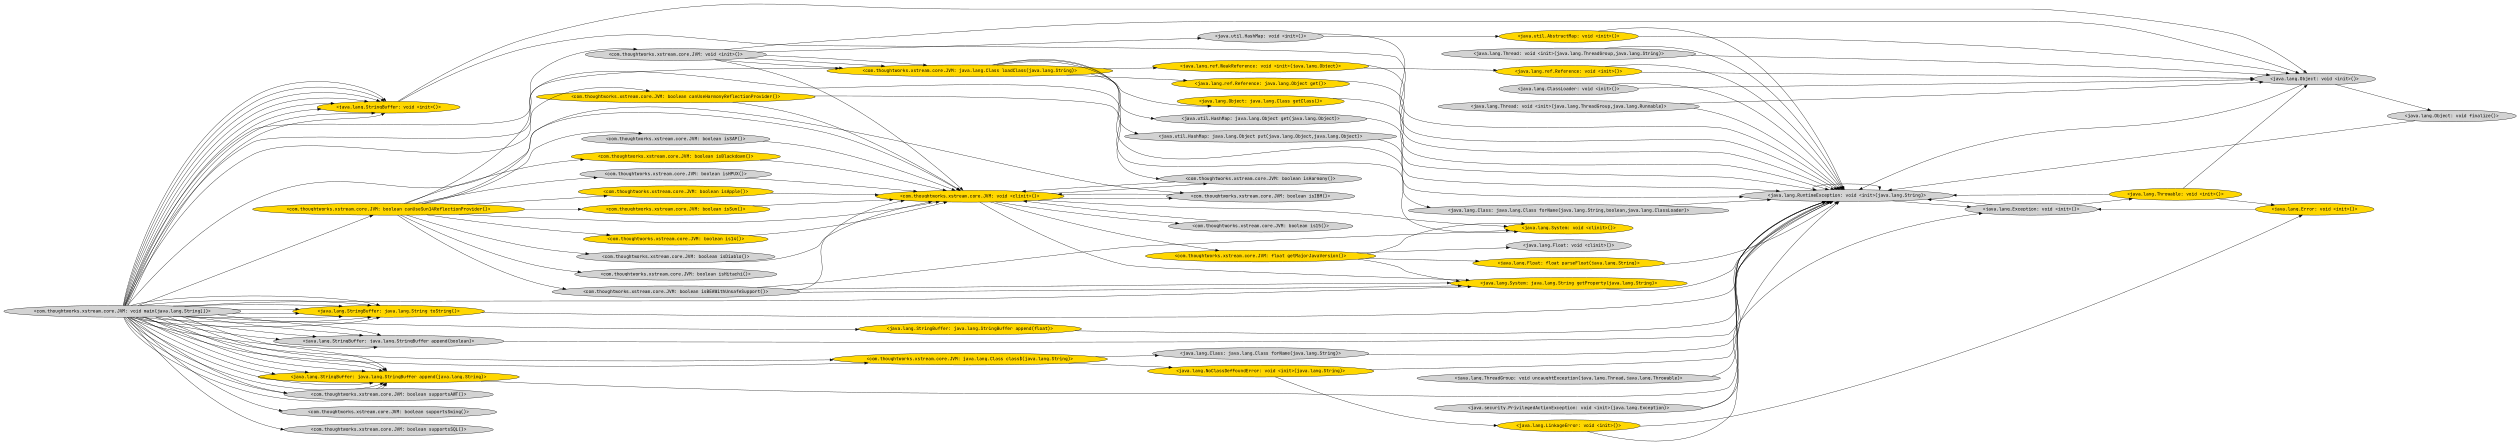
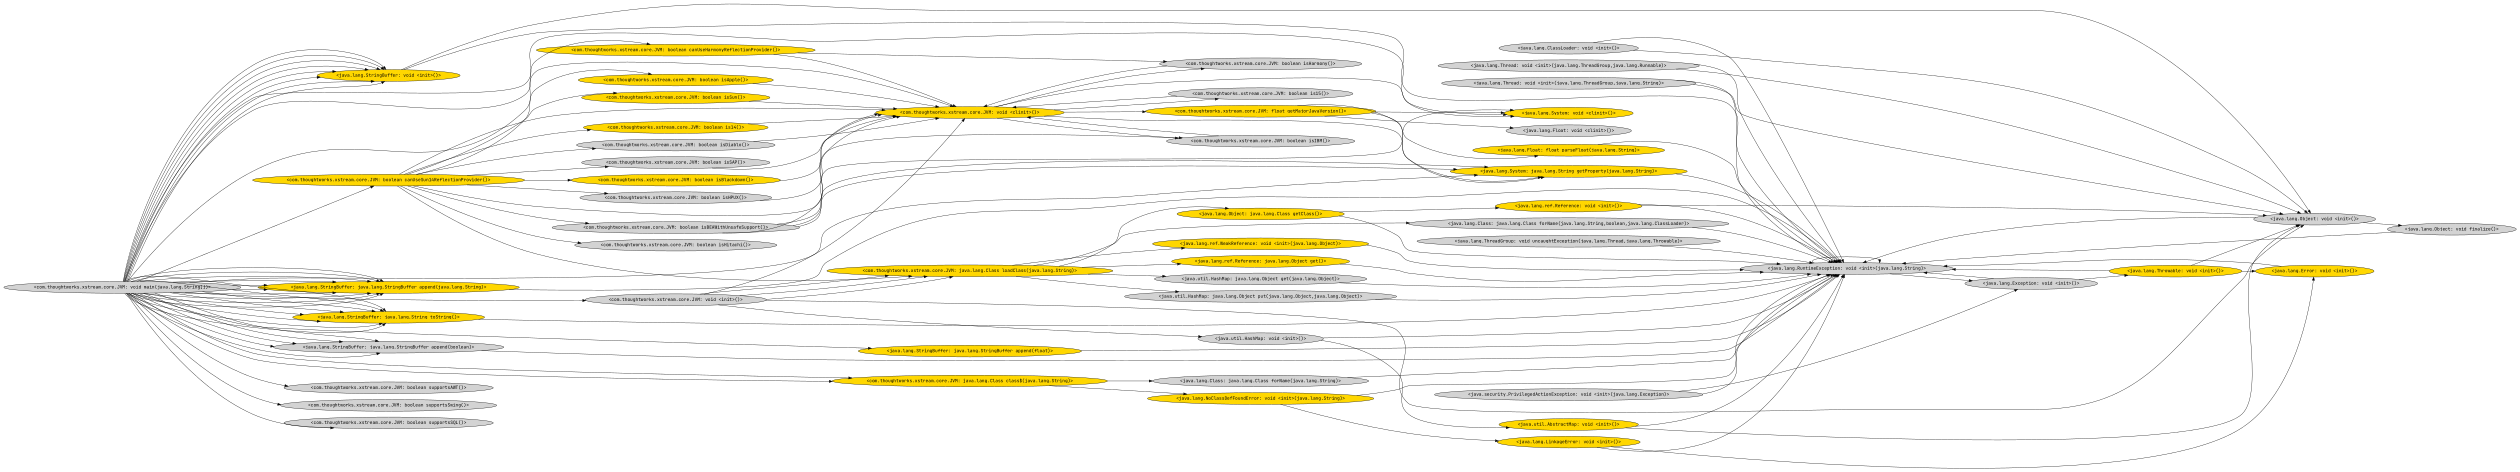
  digraph {
    fontname="JetBrains Mono"
    rankdir=LR
    node [fillcolor=lightgrey fontname="JetBrains Mono" style=filled]
    edge [fontname="JetBrains Mono"]
    "<com.thoughtworks.xstream.core.JVM: void <clinit>()>" [fillcolor=gold]
    "<com.thoughtworks.xstream.core.JVM: void main(java.lang.String[])>"
    "<java.lang.StringBuffer: void <init>()>" [fillcolor=gold]
    "<com.thoughtworks.xstream.core.JVM: boolean canUseHarmonyReflectionProvider()>" [fillcolor=gold]
    "<com.thoughtworks.xstream.core.JVM: boolean canUseSun14ReflectionProvider()>" [fillcolor=gold]
    "<java.lang.System: java.lang.String getProperty(java.lang.String)>" [fillcolor=gold]
    "<com.thoughtworks.xstream.core.JVM: void <init>()>"
    "<com.thoughtworks.xstream.core.JVM: java.lang.Class class$(java.lang.String)>" [fillcolor=gold]
    "<java.lang.System: void <clinit>()>" [fillcolor=gold]
    "<java.lang.StringBuffer: java.lang.StringBuffer append(java.lang.String)>" [fillcolor=gold]
    "<java.lang.StringBuffer: java.lang.String toString()>" [fillcolor=gold]
    "<java.lang.StringBuffer: java.lang.StringBuffer append(float)>" [fillcolor=gold]
    "<java.lang.StringBuffer: java.lang.StringBuffer append(boolean)>"
    "<com.thoughtworks.xstream.core.JVM: boolean supportsAWT()>"
    "<com.thoughtworks.xstream.core.JVM: boolean supportsSwing()>"
    "<com.thoughtworks.xstream.core.JVM: boolean supportsSQL()>"
    "<com.thoughtworks.xstream.core.JVM: boolean is15()>"
    "<com.thoughtworks.xstream.core.JVM: boolean isIBM()>"
    "<com.thoughtworks.xstream.core.JVM: boolean isHarmony()>"
    "<com.thoughtworks.xstream.core.JVM: float getMajorJavaVersion()>" [fillcolor=gold]
    "<java.lang.RuntimeException: void <init>(java.lang.String)>"
    "<java.lang.Object: void <init>()>"
    "<com.thoughtworks.xstream.core.JVM: boolean is14()>" [fillcolor=gold]
    "<com.thoughtworks.xstream.core.JVM: boolean isDiablo()>"
    "<com.thoughtworks.xstream.core.JVM: boolean isSAP()>"
    "<com.thoughtworks.xstream.core.JVM: boolean isHitachi()>"
    "<com.thoughtworks.xstream.core.JVM: boolean isBEAWithUnsafeSupport()>"
    "<com.thoughtworks.xstream.core.JVM: boolean isBlackdown()>" [fillcolor=gold]
    "<com.thoughtworks.xstream.core.JVM: boolean isHPUX()>"
    "<com.thoughtworks.xstream.core.JVM: boolean isApple()>" [fillcolor=gold]
    "<com.thoughtworks.xstream.core.JVM: boolean isSun()>" [fillcolor=gold]
    "<com.thoughtworks.xstream.core.JVM: java.lang.Class loadClass(java.lang.String)>" [fillcolor=gold]
    "<java.util.HashMap: void <init>()>"
    "<java.lang.Class: java.lang.Class forName(java.lang.String)>"
    "<java.lang.NoClassDefFoundError: void <init>(java.lang.String)>" [fillcolor=gold]
    "<java.lang.Float: float parseFloat(java.lang.String)>" [fillcolor=gold]
    "<java.lang.Float: void <clinit>()>"
    "<java.lang.Exception: void <init>()>"
    "<java.lang.Object: void finalize()>"
    "<java.lang.Class: java.lang.Class forName(java.lang.String,boolean,java.lang.ClassLoader)>"
    "<java.lang.ref.WeakReference: void <init>(java.lang.Object)>" [fillcolor=gold]
    "<java.lang.ref.Reference: java.lang.Object get()>" [fillcolor=gold]
    "<java.lang.Object: java.lang.Class getClass()>" [fillcolor=gold]
    "<java.util.HashMap: java.lang.Object get(java.lang.Object)>"
    "<java.util.HashMap: java.lang.Object put(java.lang.Object,java.lang.Object)>"
    "<java.util.AbstractMap: void <init>()>" [fillcolor=gold]
    "<java.lang.LinkageError: void <init>()>" [fillcolor=gold]
    "<java.lang.ThreadGroup: void uncaughtException(java.lang.Thread,java.lang.Throwable)>"
    "<java.lang.Throwable: void <init>()>" [fillcolor=gold]
    "<java.lang.ClassLoader: void <init>()>"
    "<java.security.PrivilegedActionException: void <init>(java.lang.Exception)>"
    "<java.lang.Error: void <init>()>" [fillcolor=gold]
    "<java.lang.Thread: void <init>(java.lang.ThreadGroup,java.lang.Runnable)>"
    "<java.lang.Thread: void <init>(java.lang.ThreadGroup,java.lang.String)>"
    "<java.lang.ref.Reference: void <init>()>" [fillcolor=gold]
    "<com.thoughtworks.xstream.core.JVM: void <clinit>()>" -> "<java.lang.System: java.lang.String getProperty(java.lang.String)>"
    "<com.thoughtworks.xstream.core.JVM: void <clinit>()>" -> "<java.lang.System: void <clinit>()>"
    "<com.thoughtworks.xstream.core.JVM: void <clinit>()>" -> "<com.thoughtworks.xstream.core.JVM: boolean is15()>"
    "<com.thoughtworks.xstream.core.JVM: void <clinit>()>" -> "<com.thoughtworks.xstream.core.JVM: boolean isIBM()>"
    "<com.thoughtworks.xstream.core.JVM: void <clinit>()>" -> "<com.thoughtworks.xstream.core.JVM: boolean isHarmony()>"
    "<com.thoughtworks.xstream.core.JVM: void <clinit>()>" -> "<com.thoughtworks.xstream.core.JVM: float getMajorJavaVersion()>"
    "<com.thoughtworks.xstream.core.JVM: void main(java.lang.String[])>" -> "<com.thoughtworks.xstream.core.JVM: void <clinit>()>"
    "<com.thoughtworks.xstream.core.JVM: void main(java.lang.String[])>" -> "<java.lang.StringBuffer: void <init>()>"
    "<com.thoughtworks.xstream.core.JVM: void main(java.lang.String[])>" -> "<java.lang.StringBuffer: void <init>()>"
    "<com.thoughtworks.xstream.core.JVM: void main(java.lang.String[])>" -> "<java.lang.StringBuffer: void <init>()>"
    "<com.thoughtworks.xstream.core.JVM: void main(java.lang.String[])>" -> "<java.lang.StringBuffer: void <init>()>"
    "<com.thoughtworks.xstream.core.JVM: void main(java.lang.String[])>" -> "<java.lang.StringBuffer: void <init>()>"
    "<com.thoughtworks.xstream.core.JVM: void main(java.lang.String[])>" -> "<java.lang.StringBuffer: void <init>()>"
    "<com.thoughtworks.xstream.core.JVM: void main(java.lang.String[])>" -> "<java.lang.StringBuffer: void <init>()>"
    "<com.thoughtworks.xstream.core.JVM: void main(java.lang.String[])>" -> "<java.lang.StringBuffer: void <init>()>"
    "<com.thoughtworks.xstream.core.JVM: void main(java.lang.String[])>" -> "<com.thoughtworks.xstream.core.JVM: boolean canUseHarmonyReflectionProvider()>"
    "<com.thoughtworks.xstream.core.JVM: void main(java.lang.String[])>" -> "<com.thoughtworks.xstream.core.JVM: boolean canUseSun14ReflectionProvider()>"
    "<com.thoughtworks.xstream.core.JVM: void main(java.lang.String[])>" -> "<java.lang.System: java.lang.String getProperty(java.lang.String)>"
    "<com.thoughtworks.xstream.core.JVM: void main(java.lang.String[])>" -> "<com.thoughtworks.xstream.core.JVM: void <init>()>"
    "<com.thoughtworks.xstream.core.JVM: void main(java.lang.String[])>" -> "<com.thoughtworks.xstream.core.JVM: java.lang.Class class$(java.lang.String)>"
    "<com.thoughtworks.xstream.core.JVM: void main(java.lang.String[])>" -> "<com.thoughtworks.xstream.core.JVM: java.lang.Class class$(java.lang.String)>"
    "<com.thoughtworks.xstream.core.JVM: void main(java.lang.String[])>" -> "<java.lang.System: void <clinit>()>"
    "<com.thoughtworks.xstream.core.JVM: void main(java.lang.String[])>" -> "<java.lang.StringBuffer: java.lang.StringBuffer append(java.lang.String)>"
    "<com.thoughtworks.xstream.core.JVM: void main(java.lang.String[])>" -> "<java.lang.StringBuffer: java.lang.StringBuffer append(java.lang.String)>"
    "<com.thoughtworks.xstream.core.JVM: void main(java.lang.String[])>" -> "<java.lang.StringBuffer: java.lang.StringBuffer append(java.lang.String)>"
    "<com.thoughtworks.xstream.core.JVM: void main(java.lang.String[])>" -> "<java.lang.StringBuffer: java.lang.StringBuffer append(java.lang.String)>"
    "<com.thoughtworks.xstream.core.JVM: void main(java.lang.String[])>" -> "<java.lang.StringBuffer: java.lang.StringBuffer append(java.lang.String)>"
    "<com.thoughtworks.xstream.core.JVM: void main(java.lang.String[])>" -> "<java.lang.StringBuffer: java.lang.StringBuffer append(java.lang.String)>"
    "<com.thoughtworks.xstream.core.JVM: void main(java.lang.String[])>" -> "<java.lang.StringBuffer: java.lang.StringBuffer append(java.lang.String)>"
    "<com.thoughtworks.xstream.core.JVM: void main(java.lang.String[])>" -> "<java.lang.StringBuffer: java.lang.StringBuffer append(java.lang.String)>"
    "<com.thoughtworks.xstream.core.JVM: void main(java.lang.String[])>" -> "<java.lang.StringBuffer: java.lang.StringBuffer append(java.lang.String)>"
    "<com.thoughtworks.xstream.core.JVM: void main(java.lang.String[])>" -> "<java.lang.StringBuffer: java.lang.StringBuffer append(java.lang.String)>"
    "<com.thoughtworks.xstream.core.JVM: void main(java.lang.String[])>" -> "<java.lang.StringBuffer: java.lang.String toString()>"
    "<com.thoughtworks.xstream.core.JVM: void main(java.lang.String[])>" -> "<java.lang.StringBuffer: java.lang.String toString()>"
    "<com.thoughtworks.xstream.core.JVM: void main(java.lang.String[])>" -> "<java.lang.StringBuffer: java.lang.String toString()>"
    "<com.thoughtworks.xstream.core.JVM: void main(java.lang.String[])>" -> "<java.lang.StringBuffer: java.lang.String toString()>"
    "<com.thoughtworks.xstream.core.JVM: void main(java.lang.String[])>" -> "<java.lang.StringBuffer: java.lang.String toString()>"
    "<com.thoughtworks.xstream.core.JVM: void main(java.lang.String[])>" -> "<java.lang.StringBuffer: java.lang.String toString()>"
    "<com.thoughtworks.xstream.core.JVM: void main(java.lang.String[])>" -> "<java.lang.StringBuffer: java.lang.String toString()>"
    "<com.thoughtworks.xstream.core.JVM: void main(java.lang.String[])>" -> "<java.lang.StringBuffer: java.lang.String toString()>"
    "<com.thoughtworks.xstream.core.JVM: void main(java.lang.String[])>" -> "<java.lang.StringBuffer: java.lang.StringBuffer append(float)>"
    "<com.thoughtworks.xstream.core.JVM: void main(java.lang.String[])>" -> "<java.lang.StringBuffer: java.lang.StringBuffer append(boolean)>"
    "<com.thoughtworks.xstream.core.JVM: void main(java.lang.String[])>" -> "<java.lang.StringBuffer: java.lang.StringBuffer append(boolean)>"
    "<com.thoughtworks.xstream.core.JVM: void main(java.lang.String[])>" -> "<java.lang.StringBuffer: java.lang.StringBuffer append(boolean)>"
    "<com.thoughtworks.xstream.core.JVM: void main(java.lang.String[])>" -> "<java.lang.StringBuffer: java.lang.StringBuffer append(boolean)>"
    "<com.thoughtworks.xstream.core.JVM: void main(java.lang.String[])>" -> "<java.lang.StringBuffer: java.lang.StringBuffer append(boolean)>"
    "<com.thoughtworks.xstream.core.JVM: void main(java.lang.String[])>" -> "<com.thoughtworks.xstream.core.JVM: boolean supportsAWT()>"
    "<com.thoughtworks.xstream.core.JVM: void main(java.lang.String[])>" -> "<com.thoughtworks.xstream.core.JVM: boolean supportsSwing()>"
    "<com.thoughtworks.xstream.core.JVM: void main(java.lang.String[])>" -> "<com.thoughtworks.xstream.core.JVM: boolean supportsSQL()>"
    "<java.lang.StringBuffer: void <init>()>" -> "<java.lang.RuntimeException: void <init>(java.lang.String)>"
    "<java.lang.StringBuffer: void <init>()>" -> "<java.lang.Object: void <init>()>"
    "<com.thoughtworks.xstream.core.JVM: boolean canUseHarmonyReflectionProvider()>" -> "<com.thoughtworks.xstream.core.JVM: void <clinit>()>"
    "<com.thoughtworks.xstream.core.JVM: boolean canUseHarmonyReflectionProvider()>" -> "<com.thoughtworks.xstream.core.JVM: boolean isHarmony()>"
    "<com.thoughtworks.xstream.core.JVM: boolean canUseSun14ReflectionProvider()>" -> "<com.thoughtworks.xstream.core.JVM: void <clinit>()>"
    "<com.thoughtworks.xstream.core.JVM: boolean canUseSun14ReflectionProvider()>" -> "<com.thoughtworks.xstream.core.JVM: boolean isIBM()>"
    "<com.thoughtworks.xstream.core.JVM: boolean canUseSun14ReflectionProvider()>" -> "<com.thoughtworks.xstream.core.JVM: boolean is14()>"
    "<com.thoughtworks.xstream.core.JVM: boolean canUseSun14ReflectionProvider()>" -> "<com.thoughtworks.xstream.core.JVM: boolean isDiablo()>"
    "<com.thoughtworks.xstream.core.JVM: boolean canUseSun14ReflectionProvider()>" -> "<com.thoughtworks.xstream.core.JVM: boolean isSAP()>"
    "<com.thoughtworks.xstream.core.JVM: boolean canUseSun14ReflectionProvider()>" -> "<com.thoughtworks.xstream.core.JVM: boolean isHitachi()>"
    "<com.thoughtworks.xstream.core.JVM: boolean canUseSun14ReflectionProvider()>" -> "<com.thoughtworks.xstream.core.JVM: boolean isBEAWithUnsafeSupport()>"
    "<com.thoughtworks.xstream.core.JVM: boolean canUseSun14ReflectionProvider()>" -> "<com.thoughtworks.xstream.core.JVM: boolean isBlackdown()>"
    "<com.thoughtworks.xstream.core.JVM: boolean canUseSun14ReflectionProvider()>" -> "<com.thoughtworks.xstream.core.JVM: boolean isHPUX()>"
    "<com.thoughtworks.xstream.core.JVM: boolean canUseSun14ReflectionProvider()>" -> "<com.thoughtworks.xstream.core.JVM: boolean isApple()>"
    "<com.thoughtworks.xstream.core.JVM: boolean canUseSun14ReflectionProvider()>" -> "<com.thoughtworks.xstream.core.JVM: boolean isSun()>"
    "<com.thoughtworks.xstream.core.JVM: boolean canUseSun14ReflectionProvider()>" -> "<com.thoughtworks.xstream.core.JVM: java.lang.Class loadClass(java.lang.String)>"
    "<java.lang.System: java.lang.String getProperty(java.lang.String)>" -> "<java.lang.RuntimeException: void <init>(java.lang.String)>"
    "<com.thoughtworks.xstream.core.JVM: void <init>()>" -> "<com.thoughtworks.xstream.core.JVM: void <clinit>()>"
    "<com.thoughtworks.xstream.core.JVM: void <init>()>" -> "<java.lang.Object: void <init>()>"
    "<com.thoughtworks.xstream.core.JVM: void <init>()>" -> "<com.thoughtworks.xstream.core.JVM: java.lang.Class loadClass(java.lang.String)>"
    "<com.thoughtworks.xstream.core.JVM: void <init>()>" -> "<com.thoughtworks.xstream.core.JVM: java.lang.Class loadClass(java.lang.String)>"
    "<com.thoughtworks.xstream.core.JVM: void <init>()>" -> "<com.thoughtworks.xstream.core.JVM: java.lang.Class loadClass(java.lang.String)>"
    "<com.thoughtworks.xstream.core.JVM: void <init>()>" -> "<java.util.HashMap: void <init>()>"
    "<com.thoughtworks.xstream.core.JVM: java.lang.Class class$(java.lang.String)>" -> "<java.lang.Class: java.lang.Class forName(java.lang.String)>"
    "<com.thoughtworks.xstream.core.JVM: java.lang.Class class$(java.lang.String)>" -> "<java.lang.NoClassDefFoundError: void <init>(java.lang.String)>"
    "<java.lang.StringBuffer: java.lang.StringBuffer append(java.lang.String)>" -> "<java.lang.RuntimeException: void <init>(java.lang.String)>"
    "<java.lang.StringBuffer: java.lang.String toString()>" -> "<java.lang.RuntimeException: void <init>(java.lang.String)>"
    "<java.lang.StringBuffer: java.lang.StringBuffer append(float)>" -> "<java.lang.RuntimeException: void <init>(java.lang.String)>"
    "<java.lang.StringBuffer: java.lang.StringBuffer append(boolean)>" -> "<java.lang.RuntimeException: void <init>(java.lang.String)>"
    "<com.thoughtworks.xstream.core.JVM: boolean is15()>" -> "<com.thoughtworks.xstream.core.JVM: void <clinit>()>"
    "<com.thoughtworks.xstream.core.JVM: boolean isIBM()>" -> "<com.thoughtworks.xstream.core.JVM: void <clinit>()>"
    "<com.thoughtworks.xstream.core.JVM: boolean isHarmony()>" -> "<com.thoughtworks.xstream.core.JVM: void <clinit>()>"
    "<com.thoughtworks.xstream.core.JVM: float getMajorJavaVersion()>" -> "<java.lang.System: java.lang.String getProperty(java.lang.String)>"
    "<com.thoughtworks.xstream.core.JVM: float getMajorJavaVersion()>" -> "<java.lang.System: void <clinit>()>"
    "<com.thoughtworks.xstream.core.JVM: float getMajorJavaVersion()>" -> "<java.lang.Float: float parseFloat(java.lang.String)>"
    "<com.thoughtworks.xstream.core.JVM: float getMajorJavaVersion()>" -> "<java.lang.Float: void <clinit>()>"
    "<java.lang.RuntimeException: void <init>(java.lang.String)>" -> "<java.lang.RuntimeException: void <init>(java.lang.String)>"
    "<java.lang.RuntimeException: void <init>(java.lang.String)>" -> "<java.lang.Exception: void <init>()>"
    "<java.lang.Object: void <init>()>" -> "<java.lang.RuntimeException: void <init>(java.lang.String)>"
    "<java.lang.Object: void <init>()>" -> "<java.lang.Object: void finalize()>"
    "<com.thoughtworks.xstream.core.JVM: boolean is14()>" -> "<com.thoughtworks.xstream.core.JVM: void <clinit>()>"
    "<com.thoughtworks.xstream.core.JVM: boolean isDiablo()>" -> "<com.thoughtworks.xstream.core.JVM: void <clinit>()>"
    "<com.thoughtworks.xstream.core.JVM: boolean isSAP()>" -> "<com.thoughtworks.xstream.core.JVM: void <clinit>()>"
    "<com.thoughtworks.xstream.core.JVM: boolean isBEAWithUnsafeSupport()>" -> "<com.thoughtworks.xstream.core.JVM: void <clinit>()>"
    "<com.thoughtworks.xstream.core.JVM: boolean isBEAWithUnsafeSupport()>" -> "<java.lang.System: java.lang.String getProperty(java.lang.String)>"
    "<com.thoughtworks.xstream.core.JVM: boolean isBEAWithUnsafeSupport()>" -> "<java.lang.System: java.lang.String getProperty(java.lang.String)>"
    "<com.thoughtworks.xstream.core.JVM: boolean isBEAWithUnsafeSupport()>" -> "<java.lang.System: void <clinit>()>"
    "<com.thoughtworks.xstream.core.JVM: boolean isBlackdown()>" -> "<com.thoughtworks.xstream.core.JVM: void <clinit>()>"
    "<com.thoughtworks.xstream.core.JVM: boolean isHPUX()>" -> "<com.thoughtworks.xstream.core.JVM: void <clinit>()>"
    "<com.thoughtworks.xstream.core.JVM: boolean isApple()>" -> "<com.thoughtworks.xstream.core.JVM: void <clinit>()>"
    "<com.thoughtworks.xstream.core.JVM: boolean isSun()>" -> "<com.thoughtworks.xstream.core.JVM: void <clinit>()>"
    "<com.thoughtworks.xstream.core.JVM: java.lang.Class loadClass(java.lang.String)>" -> "<java.lang.Class: java.lang.Class forName(java.lang.String,boolean,java.lang.ClassLoader)>"
    "<com.thoughtworks.xstream.core.JVM: java.lang.Class loadClass(java.lang.String)>" -> "<java.lang.ref.WeakReference: void <init>(java.lang.Object)>"
    "<com.thoughtworks.xstream.core.JVM: java.lang.Class loadClass(java.lang.String)>" -> "<java.lang.ref.Reference: java.lang.Object get()>"
    "<com.thoughtworks.xstream.core.JVM: java.lang.Class loadClass(java.lang.String)>" -> "<java.lang.Object: java.lang.Class getClass()>"
    "<com.thoughtworks.xstream.core.JVM: java.lang.Class loadClass(java.lang.String)>" -> "<java.util.HashMap: java.lang.Object get(java.lang.Object)>"
    "<com.thoughtworks.xstream.core.JVM: java.lang.Class loadClass(java.lang.String)>" -> "<java.util.HashMap: java.lang.Object put(java.lang.Object,java.lang.Object)>"
    "<java.util.HashMap: void <init>()>" -> "<java.lang.RuntimeException: void <init>(java.lang.String)>"
    "<java.util.HashMap: void <init>()>" -> "<java.util.AbstractMap: void <init>()>"
    "<java.lang.Class: java.lang.Class forName(java.lang.String)>" -> "<java.lang.RuntimeException: void <init>(java.lang.String)>"
    "<java.lang.NoClassDefFoundError: void <init>(java.lang.String)>" -> "<java.lang.RuntimeException: void <init>(java.lang.String)>"
    "<java.lang.NoClassDefFoundError: void <init>(java.lang.String)>" -> "<java.lang.LinkageError: void <init>()>"
    "<java.lang.Float: float parseFloat(java.lang.String)>" -> "<java.lang.RuntimeException: void <init>(java.lang.String)>"
    "<java.lang.Exception: void <init>()>" -> "<java.lang.RuntimeException: void <init>(java.lang.String)>"
    "<java.lang.Exception: void <init>()>" -> "<java.lang.Throwable: void <init>()>"
    "<java.lang.Object: void finalize()>" -> "<java.lang.RuntimeException: void <init>(java.lang.String)>"
    "<java.lang.Class: java.lang.Class forName(java.lang.String,boolean,java.lang.ClassLoader)>" -> "<java.lang.RuntimeException: void <init>(java.lang.String)>"
    "<java.lang.ref.WeakReference: void <init>(java.lang.Object)>" -> "<java.lang.RuntimeException: void <init>(java.lang.String)>"
-   "<java.lang.ref.WeakReference: void <init>(java.lang.Object)>" -> "<java.lang.ref.Reference: void <init>()>"
+   "<java.lang.Object: java.lang.Class getClass()>" -> "<java.lang.ref.Reference: void <init>()>"
    "<java.lang.ref.Reference: java.lang.Object get()>" -> "<java.lang.RuntimeException: void <init>(java.lang.String)>"
    "<java.lang.Object: java.lang.Class getClass()>" -> "<java.lang.RuntimeException: void <init>(java.lang.String)>"
    "<java.util.HashMap: java.lang.Object get(java.lang.Object)>" -> "<java.lang.RuntimeException: void <init>(java.lang.String)>"
    "<java.util.HashMap: java.lang.Object put(java.lang.Object,java.lang.Object)>" -> "<java.lang.RuntimeException: void <init>(java.lang.String)>"
    "<java.util.AbstractMap: void <init>()>" -> "<java.lang.RuntimeException: void <init>(java.lang.String)>"
    "<java.util.AbstractMap: void <init>()>" -> "<java.lang.Object: void <init>()>"
    "<java.lang.LinkageError: void <init>()>" -> "<java.lang.RuntimeException: void <init>(java.lang.String)>"
    "<java.lang.LinkageError: void <init>()>" -> "<java.lang.Error: void <init>()>"
    "<java.lang.ThreadGroup: void uncaughtException(java.lang.Thread,java.lang.Throwable)>" -> "<java.lang.RuntimeException: void <init>(java.lang.String)>"
    "<java.lang.Throwable: void <init>()>" -> "<java.lang.RuntimeException: void <init>(java.lang.String)>"
    "<java.lang.Throwable: void <init>()>" -> "<java.lang.Object: void <init>()>"
    "<java.lang.Throwable: void <init>()>" -> "<java.lang.Error: void <init>()>"
    "<java.lang.ClassLoader: void <init>()>" -> "<java.lang.RuntimeException: void <init>(java.lang.String)>"
    "<java.lang.ClassLoader: void <init>()>" -> "<java.lang.Object: void <init>()>"
    "<java.security.PrivilegedActionException: void <init>(java.lang.Exception)>" -> "<java.lang.RuntimeException: void <init>(java.lang.String)>"
    "<java.security.PrivilegedActionException: void <init>(java.lang.Exception)>" -> "<java.lang.Exception: void <init>()>"
-   "<java.lang.Error: void <init>()>" -> "<java.lang.Exception: void <init>()>"
+   "<java.lang.Error: void <init>()>" -> "<java.lang.RuntimeException: void <init>(java.lang.String)>"
    "<java.lang.Thread: void <init>(java.lang.ThreadGroup,java.lang.Runnable)>" -> "<java.lang.RuntimeException: void <init>(java.lang.String)>"
    "<java.lang.Thread: void <init>(java.lang.ThreadGroup,java.lang.Runnable)>" -> "<java.lang.Object: void <init>()>"
    "<java.lang.Thread: void <init>(java.lang.ThreadGroup,java.lang.String)>" -> "<java.lang.RuntimeException: void <init>(java.lang.String)>"
    "<java.lang.Thread: void <init>(java.lang.ThreadGroup,java.lang.String)>" -> "<java.lang.Object: void <init>()>"
    "<java.lang.ref.Reference: void <init>()>" -> "<java.lang.RuntimeException: void <init>(java.lang.String)>"
    "<java.lang.ref.Reference: void <init>()>" -> "<java.lang.Object: void <init>()>"
  }
